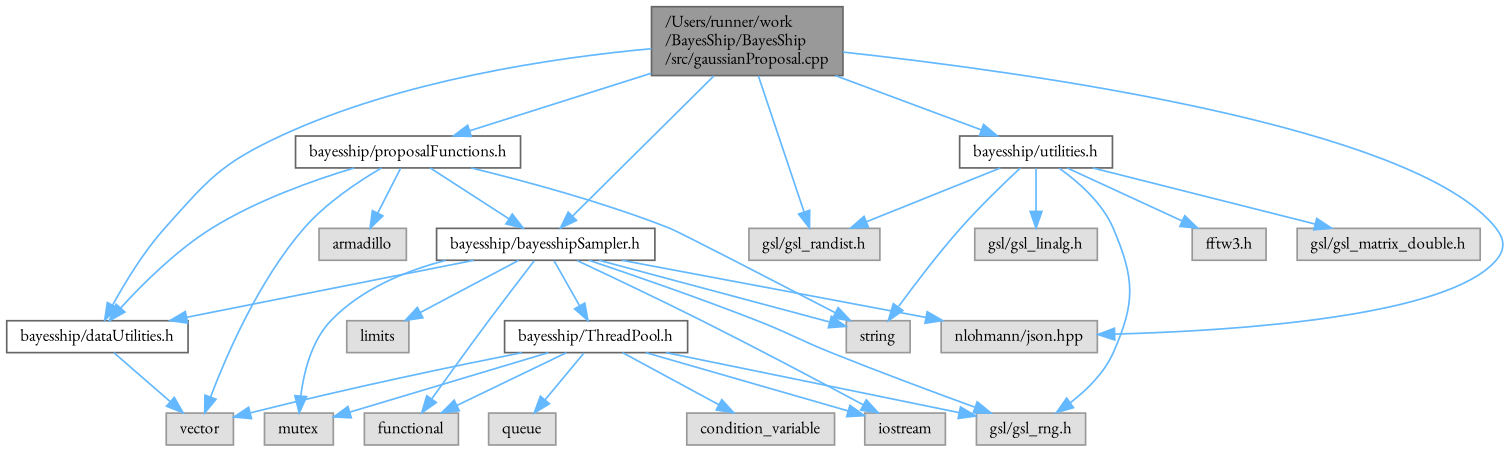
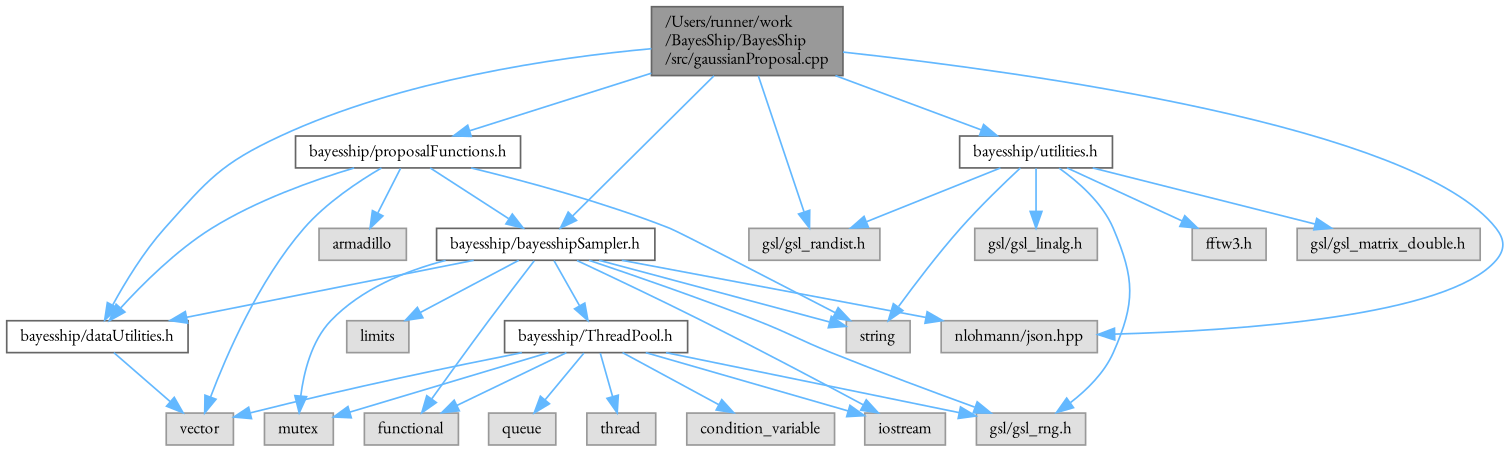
  digraph {
    fontname="EB Garamond"
    node [color=grey60 fillcolor="#E0E0E0" fontname="EB Garamond" fontsize=10 shape=box style=filled]
    edge [color=steelblue1 fontname="EB Garamond" fontsize=10 labelfontname=Helvetica labelfontsize=10 style=solid]
    n1 [color=gray40 fillcolor=grey60 fontcolor=black height=0.2 label="/Users/runner/work\l/BayesShip/BayesShip\l/src/gaussianProposal.cpp" width=0.4]
    n2 [color=grey40 fillcolor=white height=0.2 label="bayesship/proposalFunctions.h" width=0.4]
    n3 [color=grey40 fillcolor=white height=0.2 label="bayesship/bayesshipSampler.h" width=0.4]
    n4 [color=grey40 fillcolor=white height=0.2 label="bayesship/dataUtilities.h" width=0.4]
    n5 [height=0.2 label="nlohmann/json.hpp" width=0.4]
    n6 [color=grey40 fillcolor=white height=0.2 label="bayesship/utilities.h" width=0.4]
    n7 [height=0.2 label="gsl/gsl_randist.h" width=0.4]
    n8 [height=0.2 label=string width=0.4]
    n9 [height=0.2 label=vector width=0.4]
    n10 [height=0.2 label=armadillo width=0.4]
    n11 [height=0.2 label=iostream width=0.4]
    n12 [height=0.2 label=functional width=0.4]
    n13 [height=0.2 label="gsl/gsl_rng.h" width=0.4]
    n14 [height=0.2 label=limits width=0.4]
    n15 [height=0.2 label=mutex width=0.4]
    n16 [color=grey40 fillcolor=white height=0.2 label="bayesship/ThreadPool.h" width=0.4]
    n17 [height=0.2 label="fftw3.h" width=0.4]
    n18 [height=0.2 label="gsl/gsl_matrix_double.h" width=0.4]
    n19 [height=0.2 label="gsl/gsl_linalg.h" width=0.4]
    n20 [height=0.2 label=queue width=0.4]
+   n21 [height=0.2 label=thread width=0.4]
    n22 [height=0.2 label=condition_variable width=0.4]
    n1 -> n2
    n1 -> n3
    n1 -> n4
    n1 -> n5
    n1 -> n6
    n1 -> n7
    n2 -> n3
    n2 -> n4
    n2 -> n8
    n2 -> n9
    n2 -> n10
    n3 -> n4
    n3 -> n5
    n3 -> n8
    n3 -> n11
    n3 -> n12
    n3 -> n13
    n3 -> n14
    n3 -> n15
    n3 -> n16
    n4 -> n9
    n6 -> n7
    n6 -> n8
    n6 -> n13
    n6 -> n17
    n6 -> n18
    n6 -> n19
    n16 -> n9
    n16 -> n11
    n16 -> n12
    n16 -> n13
    n16 -> n15
    n16 -> n20
+   n16 -> n21
    n16 -> n22
  }
